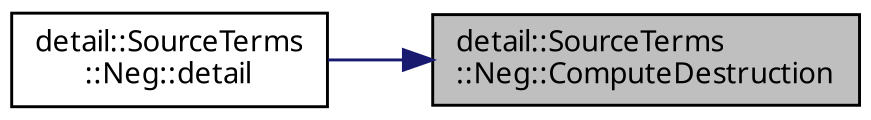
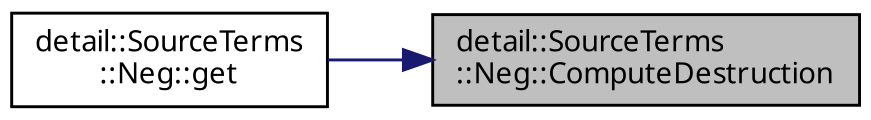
  digraph {
    rankdir=RL
    fontname="Noto Sans"
    node [color=black fontname="Noto Sans" fontsize=10 shape=record style=filled]
    n1 [fillcolor=grey75 fontcolor=black height=0.2 label="detail::SourceTerms\l::Neg::ComputeDestruction" width=0.4]
-   n2 [fillcolor=white height=0.2 label="detail::SourceTerms\l::Neg::detail" width=0.4]
+   n2 [fillcolor=white height=0.2 label="detail::SourceTerms\l::Neg::get" width=0.4]
    n1 -> n2 [color=midnightblue dir=back fontname="Noto Sans" fontsize=10 labelfontname=Helvetica labelfontsize=10 style=solid]
  }
